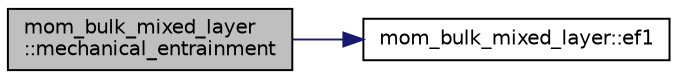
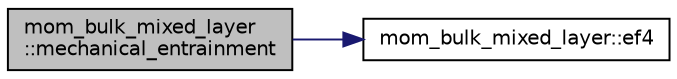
  digraph {
    rankdir=LR
    node [color=black fontname=Helvetica fontsize=10 shape=record style=filled]
    n1 [fillcolor=grey75 fontcolor=black height=0.2 label="mom_bulk_mixed_layer\l::mechanical_entrainment" width=0.4]
-   n2 [fillcolor=white height=0.2 label="mom_bulk_mixed_layer::ef1" width=0.4]
+   n2 [fillcolor=white height=0.2 label="mom_bulk_mixed_layer::ef4" width=0.4]
    n1 -> n2 [color=midnightblue fontname=Helvetica fontsize=10 labelfontname=Helvetica labelfontsize=10 style=solid]
  }
